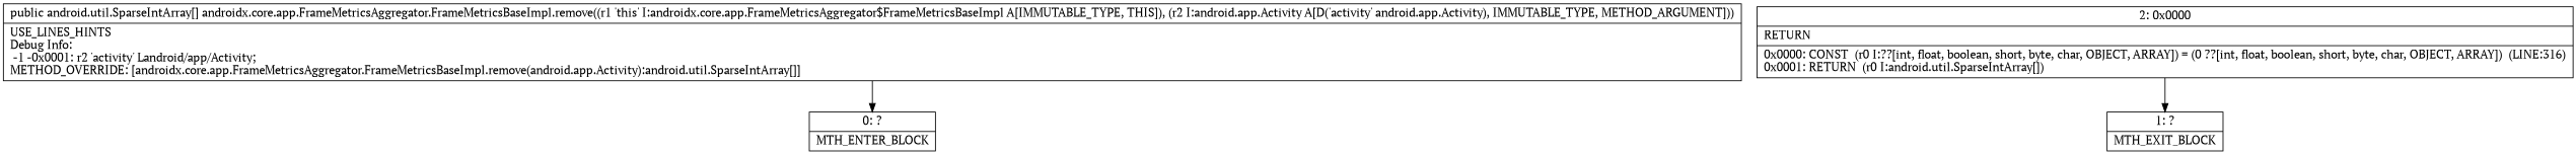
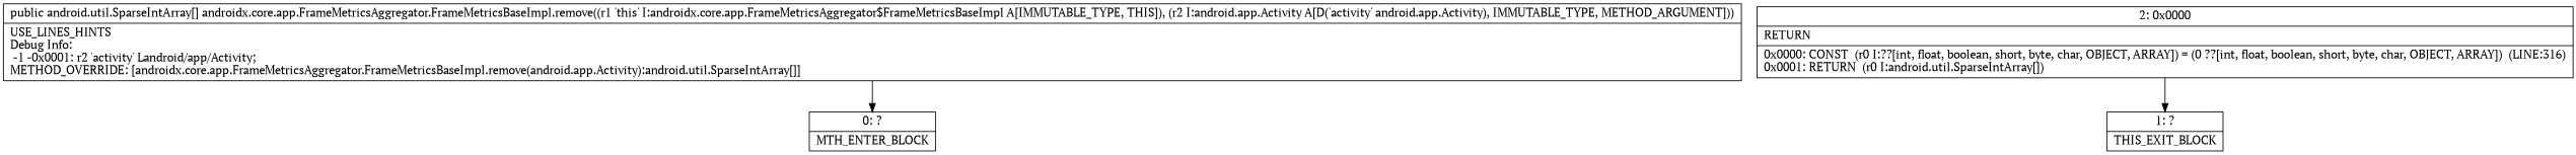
  digraph {
    fontname="PT Serif"
    node [fontname="PT Serif" shape=record]
    edge [fontname="PT Serif"]
    n1 [label="{0\:\ ?|MTH_ENTER_BLOCK\l}"]
    n2 [label="{2\:\ 0x0000|RETURN\l|0x0000: CONST  (r0 I:??[int, float, boolean, short, byte, char, OBJECT, ARRAY]) = (0 ??[int, float, boolean, short, byte, char, OBJECT, ARRAY])  (LINE:316)\l0x0001: RETURN  (r0 I:android.util.SparseIntArray[]) \l}"]
-   n3 [label="{1\:\ ?|MTH_EXIT_BLOCK\l}"]
+   n3 [label="{1\:\ ?|THIS_EXIT_BLOCK\l}"]
    n4 [label="{public android.util.SparseIntArray[] androidx.core.app.FrameMetricsAggregator.FrameMetricsBaseImpl.remove((r1 'this' I:androidx.core.app.FrameMetricsAggregator$FrameMetricsBaseImpl A[IMMUTABLE_TYPE, THIS]), (r2 I:android.app.Activity A[D('activity' android.app.Activity), IMMUTABLE_TYPE, METHOD_ARGUMENT]))  | USE_LINES_HINTS\lDebug Info:\l  \-1 \-0x0001: r2 'activity' Landroid\/app\/Activity;\lMETHOD_OVERRIDE: [androidx.core.app.FrameMetricsAggregator.FrameMetricsBaseImpl.remove(android.app.Activity):android.util.SparseIntArray[]]\l}"]
    n2 -> n3
    n4 -> n1
  }
